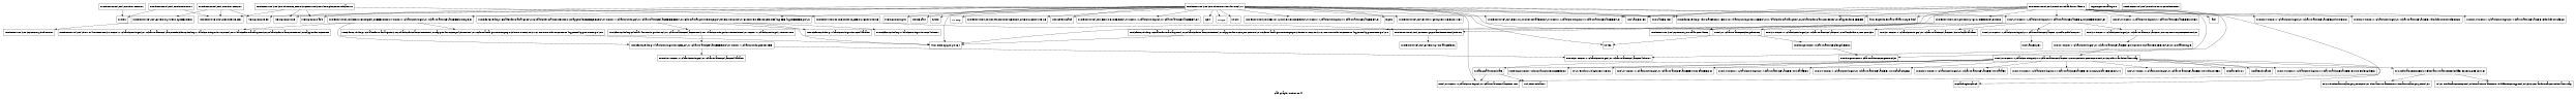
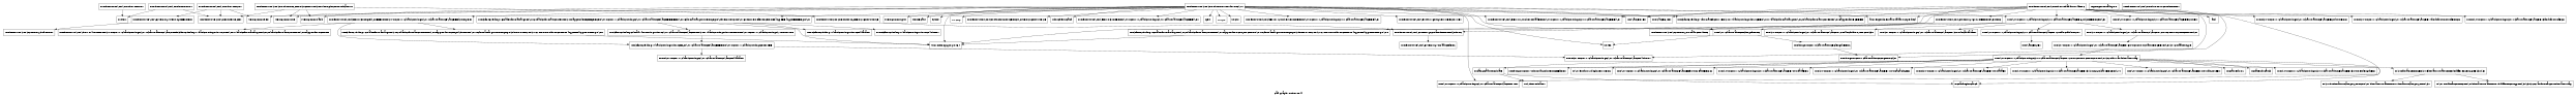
  digraph {
    label="Call graph: universe.ll"
    node [shape=record]
    n1 [label="{_ZN9LAMMPS_NS8UniverseC2EPNS_6LAMMPSEP19ompi_communicator_t}"]
    n2 [label="{_ZN9LAMMPS_NS8PointersC2EPNS_6LAMMPSE}"]
    n3 [label="{MPI_Comm_rank}"]
    n4 [label="{MPI_Comm_size}"]
    n5 [label="{_ZN9LAMMPS_NS8PointersD2Ev}"]
    n6 [label="{_ZN9LAMMPS_NS6Memory6createIiEEPT_RS3_iPKc}"]
    n7 [label="{_ZN9LAMMPS_NS6Memory7smallocElPKc}"]
    n8 [label="{__gxx_personality_v0}"]
    n9 [label="{_ZN9LAMMPS_NS8UniverseD2Ev}"]
    n10 [label="{MPI_Comm_free}"]
    n11 [label="{_ZN9LAMMPS_NS6Memory7destroyIiEEvRPT_}"]
    n12 [label="{_ZN9LAMMPS_NS6Memory5sfreeEPv}"]
    n13 [label="{__clang_call_terminate}"]
    n14 [label="{__cxa_begin_catch}"]
    n15 [label="{_ZSt9terminatev}"]
    n16 [label="{_ZN9LAMMPS_NS8UniverseD0Ev}"]
    n17 [label="{_ZdlPv}"]
    n18 [label="{_ZN9LAMMPS_NS8Universe7reorderEPcS1_}"]
    n19 [label="{strcmp}"]
    n20 [label="{_ZN9LAMMPS_NS5utils8inumericEPKciS2_bPNS_6LAMMPSE}"]
    n21 [label="{_ZNSaIcEC1Ev}"]
    n22 [label="{_ZNSt7__cxx1112basic_stringIcSt11char_traitsIcESaIcEEC2IS3_EEPKcRKS3_}"]
    n23 [label="{_ZN9LAMMPS_NS5Error12universe_allERKNSt7__cxx1112basic_stringIcSt11char_traitsIcESaIcEEEiS8_}"]
    n24 [label="{_ZNSt7__cxx1112basic_stringIcSt11char_traitsIcESaIcEED1Ev}"]
    n25 [label="{_ZNSaIcED1Ev}"]
    n26 [label="{MPI_Comm_split}"]
    n27 [label="{MPI_Bcast}"]
    n28 [label="{fclose}"]
    n29 [label="{_ZN9LAMMPS_NS5Error3oneIJRiS2_EEEvRKNSt7__cxx1112basic_stringIcSt11char_traitsIcESaIcEEEiSA_DpOT_}"]
    n30 [label="{__isoc99_sscanf}"]
    n31 [label="{_ZN9LAMMPS_NS5Error3oneERKNSt7__cxx1112basic_stringIcSt11char_traitsIcESaIcEEEiS8_}"]
    n32 [label="{fgets}"]
    n33 [label="{strlen}"]
    n34 [label="{strspn}"]
    n35 [label="{strchr}"]
    n36 [label="{_ZN9LAMMPS_NS5Error12universe_oneERKNSt7__cxx1112basic_stringIcSt11char_traitsIcESaIcEEEiS8_}"]
    n37 [label="{_ZN3fmt6v9_lmp7vformatB5cxx11ENS0_17basic_string_viewIcEENS0_17basic_format_argsINS0_20basic_format_contextINS0_8appenderEcEEEE}"]
-   n38 [label="{fopen}"]
    n39 [label="{_ZN3fmt6v9_lmp16make_format_argsINS0_20basic_format_contextINS0_8appenderEcEEJRPcRNSt7__cxx1112basic_stringIcSt11char_traitsIcESaIcEEEEEENS0_16format_arg_storeIT_JDpNSt9remove_cvINSt16remove_referenceIT0_E4typeEE4typeEEEEDpOSI_}"]
    n40 [label="{llvm.memcpy.p0.p0.i64}"]
    n41 [label="{_ZNSt11char_traitsIcE6lengthEPKc}"]
    n42 [label="{_ZN9LAMMPS_NS5utils11getsyserrorB5cxx11Ev}"]
    n43 [label="{llvm.experimental.noalias.scope.decl}"]
    n44 [label="{_ZNSt7__cxx1112basic_stringIcSt11char_traitsIcESaIcEE13_M_local_dataEv}"]
    n45 [label="{_ZNSt7__cxx1112basic_stringIcSt11char_traitsIcESaIcEE12_Alloc_hiderC1EPcRKS3_}"]
    n46 [label="{_ZNSt7__cxx1112basic_stringIcSt11char_traitsIcESaIcEE12_M_constructIPKcEEvT_S8_}"]
    n47 [label="{_ZNSt7__cxx1112basic_stringIcSt11char_traitsIcESaIcEE12_Alloc_hiderD2Ev}"]
    n48 [label="{_ZN3fmt6v9_lmp17basic_string_viewIcEC2ISt11char_traitsIcESaIcEEERKNSt7__cxx1112basic_stringIcT_T0_EE}"]
    n49 [label="{_ZN3fmt6v9_lmp16make_format_argsINS0_20basic_format_contextINS0_8appenderEcEEJRiS5_EEENS0_16format_arg_storeIT_JDpNSt9remove_cvINSt16remove_referenceIT0_E4typeEE4typeEEEEDpOSA_}"]
    n50 [label="{_ZN9LAMMPS_NS5Error4_oneERKNSt7__cxx1112basic_stringIcSt11char_traitsIcESaIcEEEiN3fmt6v9_lmp17basic_string_viewIcEENSA_17basic_format_argsINSA_20basic_format_contextINSA_8appenderEcEEEE}"]
    n51 [label="{_ZN3fmt6v9_lmp6detail14to_string_viewIcSt11char_traitsIcESaIcEEENS0_17basic_string_viewIT_EERKNSt7__cxx1112basic_stringIS7_T0_T1_EE}"]
    n52 [label="{_ZNK3fmt6v9_lmp17basic_string_viewIcE4dataEv}"]
    n53 [label="{_ZNK3fmt6v9_lmp17basic_string_viewIcE4sizeEv}"]
    n54 [label="{_ZN9__gnu_cxx11char_traitsIcE6lengthEPKc}"]
    n55 [label="{_ZNSt7__cxx1112basic_stringIcSt11char_traitsIcESaIcEE16_M_construct_auxIPKcEEvT_S8_St12__false_type}"]
    n56 [label="{_ZNSaIcED2Ev}"]
    n57 [label="{_ZNKSt7__cxx1112basic_stringIcSt11char_traitsIcESaIcEE4sizeEv}"]
    n58 [label="{_ZNKSt7__cxx1112basic_stringIcSt11char_traitsIcESaIcEE4dataEv}"]
    n59 [label="{_ZN9__gnu_cxx11char_traitsIcE2eqERKcS3_}"]
    n60 [label="{_ZNKSt7__cxx1112basic_stringIcSt11char_traitsIcESaIcEE6substrEmm}"]
    n61 [label="{_ZN9LAMMPS_NS6Memory4growIiEEPT_RS3_iPKc}"]
    n62 [label="{_ZN9LAMMPS_NS6Memory8sreallocEPvlPKc}"]
    n63 [label="{_ZN9LAMMPS_NS8Universe10consistentEv}"]
    n64 [label="{_ZSt10__distanceIPKcENSt15iterator_traitsIT_E15difference_typeES3_S3_St26random_access_iterator_tag}"]
    n65 [label="{_ZNSt7__cxx1112basic_stringIcSt11char_traitsIcESaIcEE12_M_constructIPKcEEvT_S8_St20forward_iterator_tag}"]
    n66 [label="{_ZN9LAMMPS_NS8Universe9add_worldEPc}"]
    n67 [label="{_ZNKSt7__cxx1112basic_stringIcSt11char_traitsIcESaIcEE17find_first_not_ofEPKcm}"]
    n68 [label="{_ZNKSt7__cxx1112basic_stringIcSt11char_traitsIcESaIcEE13find_first_ofEcm}"]
    n69 [label="{_ZNKSt7__cxx1112basic_stringIcSt11char_traitsIcESaIcEE5c_strEv}"]
    n70 [label="{atoi}"]
    n71 [label="{_ZN3fmt6v9_lmp16make_format_argsINS0_20basic_format_contextINS0_8appenderEcEEJRPcEEENS0_16format_arg_storeIT_JDpNSt9remove_cvINSt16remove_referenceIT0_E4typeEE4typeEEEEDpOSB_}"]
    n72 [label="{_ZN9LAMMPS_NS8PointersD0Ev}"]
    n73 [label="{_ZN9__gnu_cxx17__is_null_pointerIKcEEbPT_}"]
    n74 [label="{_ZSt19__throw_logic_errorPKc}"]
    n75 [label="{_ZSt8distanceIPKcENSt15iterator_traitsIT_E15difference_typeES3_S3_}"]
    n76 [label="{_ZNSt7__cxx1112basic_stringIcSt11char_traitsIcESaIcEE9_M_createERmm}"]
    n77 [label="{_ZNSt7__cxx1112basic_stringIcSt11char_traitsIcESaIcEE7_M_dataEPc}"]
    n78 [label="{_ZNSt7__cxx1112basic_stringIcSt11char_traitsIcESaIcEE11_M_capacityEm}"]
    n79 [label="{_ZNKSt7__cxx1112basic_stringIcSt11char_traitsIcESaIcEE7_M_dataEv}"]
    n80 [label="{_ZNSt7__cxx1112basic_stringIcSt11char_traitsIcESaIcEE13_S_copy_charsEPcPKcS7_}"]
    n81 [label="{_ZNSt7__cxx1112basic_stringIcSt11char_traitsIcESaIcEE10_M_disposeEv}"]
    n82 [label="{__cxa_rethrow}"]
    n83 [label="{__cxa_end_catch}"]
    n84 [label="{_ZNSt7__cxx1112basic_stringIcSt11char_traitsIcESaIcEE13_M_set_lengthEm}"]
    n85 [label="{_ZSt19__iterator_categoryIPKcENSt15iterator_traitsIT_E17iterator_categoryERKS3_}"]
    n1 -> n2
    n1 -> n3
    n1 -> n4
    n1 -> n5
    n2 -> n6
    n6 -> n7
    n9 -> n5
    n9 -> n10
    n9 -> n11
    n11 -> n12
-   n13 -> n24
+   n13 -> n14
    n13 -> n15
    n16 -> n17
    n18 -> n3
    n18 -> n4
    n18 -> n10
    n18 -> n19
    n18 -> n20
    n18 -> n21
    n18 -> n22
    n18 -> n23
    n18 -> n24
    n18 -> n25
    n18 -> n26
    n18 -> n27
    n18 -> n28
    n18 -> n29
    n18 -> n30
    n18 -> n31
    n18 -> n32
    n18 -> n33
    n18 -> n34
    n18 -> n35
    n18 -> n36
    n18 -> n37
-   n18 -> n38
    n18 -> n39
    n18 -> n40
    n18 -> n41
    n18 -> n42
    n18 -> n43
    n22 -> n41
    n22 -> n44
    n22 -> n45
    n22 -> n46
    n22 -> n47
    n29 -> n48
    n29 -> n49
    n29 -> n50
    n39 -> n40
    n39 -> n51
    n39 -> n52
    n39 -> n53
    n41 -> n33
    n41 -> n54
    n46 -> n55
    n47 -> n56
    n48 -> n57
    n48 -> n58
    n49 -> n40
    n51 -> n48
    n54 -> n59
    n55 -> n65
    n61 -> n6
    n61 -> n62
    n65 -> n13
    n65 -> n14
    n65 -> n73
    n65 -> n74
    n65 -> n75
    n65 -> n76
    n65 -> n77
    n65 -> n78
    n65 -> n79
    n65 -> n80
    n65 -> n81
    n65 -> n82
    n65 -> n83
    n65 -> n84
    n66 -> n21
    n66 -> n22
    n66 -> n23
    n66 -> n24
    n66 -> n25
    n66 -> n37
    n66 -> n40
    n66 -> n43
    n66 -> n57
    n66 -> n59
    n66 -> n60
    n66 -> n61
    n66 -> n67
    n66 -> n68
    n66 -> n69
    n66 -> n70
    n66 -> n71
    n71 -> n40
    n72 -> n5
    n72 -> n17
    n75 -> n64
    n75 -> n85
  }
